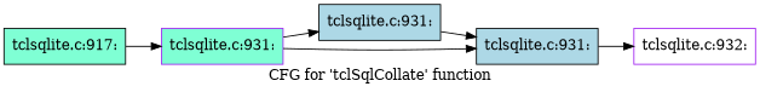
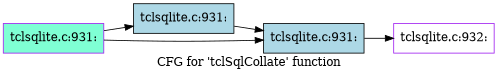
  digraph {
    label="CFG for 'tclSqlCollate' function"
    rankdir=LR
    node [shape=record style=filled fillcolor=aquamarine color=black]
-   n1 [label="{tclsqlite.c:917:}"]
    n2 [label="{tclsqlite.c:931:}" color=purple]
    n3 [label="{tclsqlite.c:931:}" fillcolor=lightblue]
    n4 [label="{tclsqlite.c:931:}" fillcolor=lightblue]
    n5 [label="{tclsqlite.c:932:}" fillcolor=white color=purple]
-   n1 -> n2
    n2 -> n3
    n2 -> n4
    n3 -> n4
    n4 -> n5
  }
